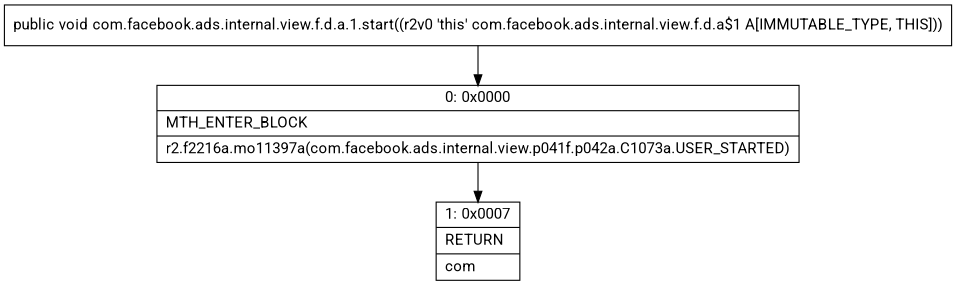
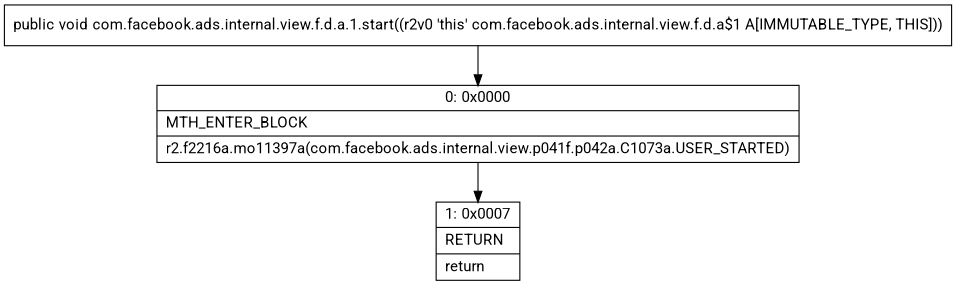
  digraph {
    fontname=Roboto
    node [shape=record fontname=Roboto]
    edge [fontname=Roboto]
    n1 [label="{0\:\ 0x0000|MTH_ENTER_BLOCK\l|r2.f2216a.mo11397a(com.facebook.ads.internal.view.p041f.p042a.C1073a.USER_STARTED)\l}"]
-   n2 [label="{1\:\ 0x0007|RETURN\l|com\l}"]
+   n2 [label="{1\:\ 0x0007|RETURN\l|return\l}"]
    n3 [label="{public void com.facebook.ads.internal.view.f.d.a.1.start((r2v0 'this' com.facebook.ads.internal.view.f.d.a$1 A[IMMUTABLE_TYPE, THIS])) }"]
    n1 -> n2
    n3 -> n1
  }
